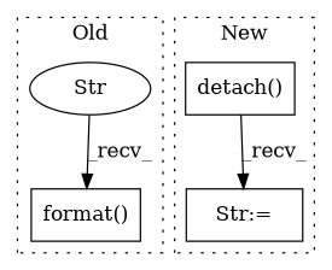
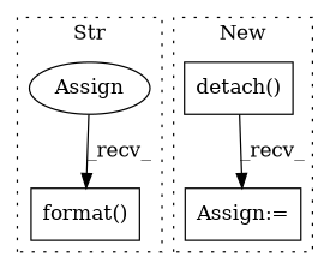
  digraph {
    node [a=75 shape=box]
    n1 [l="108,10" label="format()" s="2986,3150"]
-   n2 [a=66 l=87 label=Str s=2986 shape=ellipse]
+   n2 [a=66 l=87 label=Assign s=2986 shape=ellipse]
    n3 [l=136 label="detach()" s=1098]
-   n4 [a=68 l=3 label="Str:=" s=1075]
+   n4 [a=68 l=3 label="Assign:=" s=1075]
    subgraph cluster_1 {
-     label=Old
+     label=Str
      style=dotted
      n1
      n2
    }
    subgraph cluster_2 {
      label=New
      style=dotted
      n3
      n4
    }
    n2 -> n1 [label=_recv_]
    n3 -> n4 [label=_recv_]
  }
